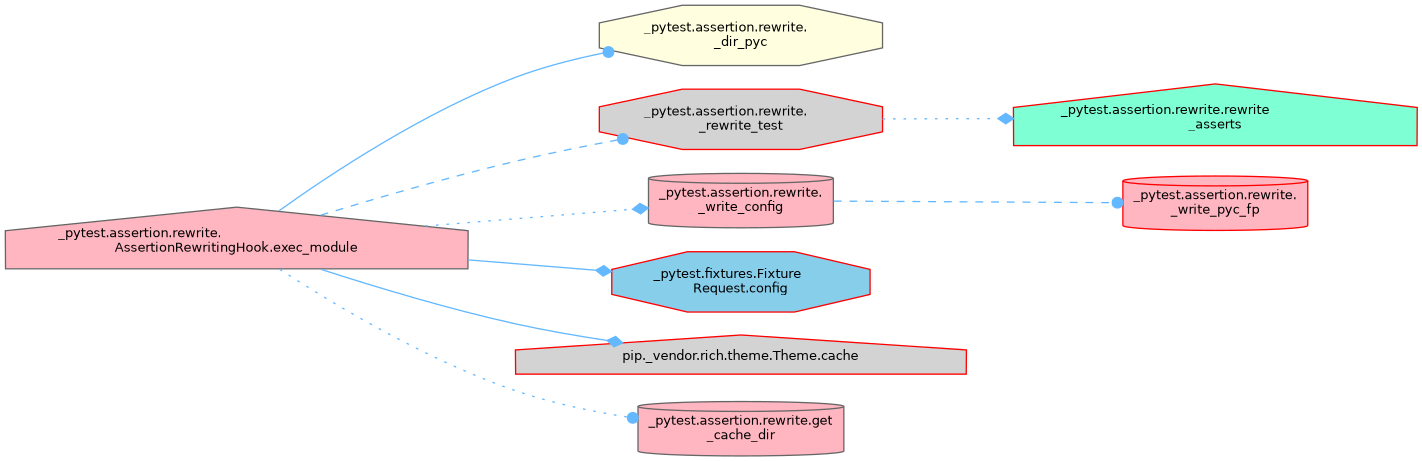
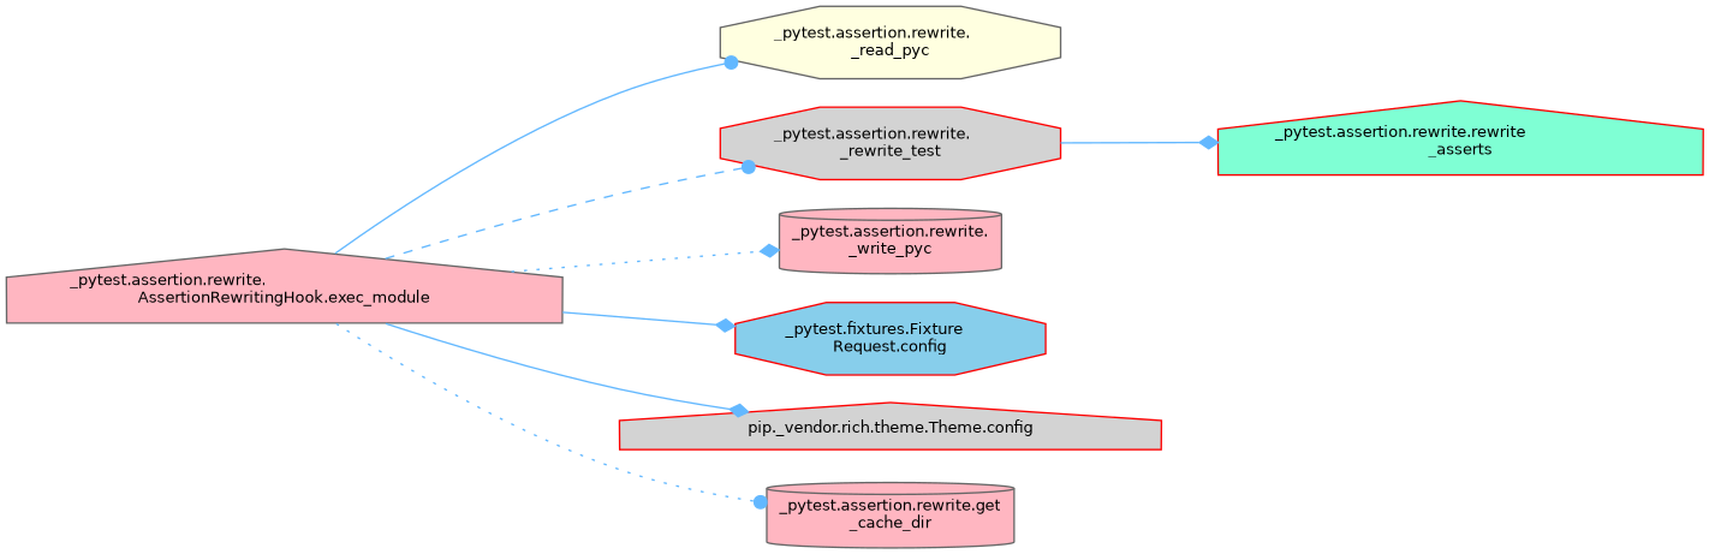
  digraph {
    rankdir=LR
    node [color=red fillcolor=lightpink fontname=Helvetica fontsize=10 shape=house style=filled]
    edge [arrowhead=dot color=steelblue1 fontname=Helvetica fontsize=10 labelfontname=Helvetica labelfontsize=10 style=solid]
    n1 [color=gray40 fontcolor=black height=0.2 label="_pytest.assertion.rewrite.\lAssertionRewritingHook.exec_module" width=0.4]
-   n2 [color=gray40 fillcolor=lightyellow height=0.2 label="_pytest.assertion.rewrite.\l_dir_pyc" shape=octagon width=0.4]
+   n2 [color=gray40 fillcolor=lightyellow height=0.2 label="_pytest.assertion.rewrite.\l_read_pyc" shape=octagon width=0.4]
    n3 [fillcolor=lightgrey height=0.2 label="_pytest.assertion.rewrite.\l_rewrite_test" shape=octagon width=0.4]
-   n4 [color=gray40 height=0.2 label="_pytest.assertion.rewrite.\l_write_config" shape=cylinder width=0.4]
+   n4 [color=gray40 height=0.2 label="_pytest.assertion.rewrite.\l_write_pyc" shape=cylinder width=0.4]
    n5 [fillcolor=skyblue height=0.2 label="_pytest.fixtures.Fixture\lRequest.config" shape=octagon width=0.4]
-   n6 [fillcolor=lightgrey height=0.2 label="pip._vendor.rich.theme.Theme.cache" width=0.4]
+   n6 [fillcolor=lightgrey height=0.2 label="pip._vendor.rich.theme.Theme.config" width=0.4]
    n7 [color=gray40 height=0.2 label="_pytest.assertion.rewrite.get\l_cache_dir" shape=cylinder width=0.4]
    n8 [fillcolor=aquamarine height=0.2 label="_pytest.assertion.rewrite.rewrite\l_asserts" width=0.4]
-   n9 [height=0.2 label="_pytest.assertion.rewrite.\l_write_pyc_fp" shape=cylinder width=0.4]
    n1 -> n2
    n1 -> n3 [style=dashed]
    n1 -> n4 [arrowhead=diamond style=dotted]
    n1 -> n5 [arrowhead=diamond]
    n1 -> n6 [arrowhead=diamond]
    n1 -> n7 [style=dotted]
-   n3 -> n8 [arrowhead=diamond style=dotted]
-   n4 -> n9 [style=dashed]
+   n3 -> n8 [arrowhead=diamond]
  }
